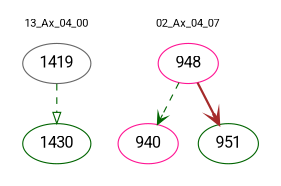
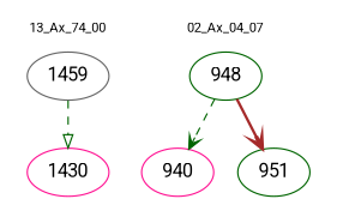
  digraph {
    fontname=Roboto
    node [color=deeppink fontname=Roboto]
    edge [arrowhead=vee color=darkgreen fontname=Roboto style=dashed]
-   n1 [color=gray40 label=1419]
-   n2 [color=darkgreen label=1430]
-   n3 [label=948]
+   n1 [color=gray40 label=1459]
+   n2 [label=1430]
+   n3 [color=darkgreen label=948]
    n4 [label=940]
    n5 [color=darkgreen label=951]
    subgraph cluster_1 {
      color=white
      fontsize=10
-     label="13_Ax_04_00"
+     label="13_Ax_74_00"
      n1
      n2
    }
    subgraph cluster_2 {
      color=white
      fontsize=10
      label="02_Ax_04_07"
      n3
      n4
      n5
    }
    n1 -> n2 [arrowhead=onormal]
    n3 -> n4
    n3 -> n5 [color=brown style=bold]
  }
